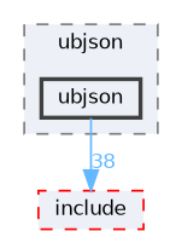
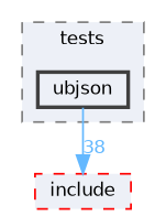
  digraph {
    compound=true
    node [fillcolor="#edf0f7" fontname=Helvetica fontsize=10 shape=box]
    n1 [color=grey25 height=0.2 label=ubjson style="filled,bold" width=0.4]
    n2 [color=red height=0.2 label=include style="filled,dashed" width=0.4]
    subgraph cluster_1 {
      bgcolor="#edf0f7"
      fontname=Helvetica
      fontsize=10
-     label=ubjson
+     label=tests
      pencolor=grey50
      style="filled,dashed"
      n1
    }
    n1 -> n2 [color=steelblue1 fontcolor=steelblue1 fontname=Helvetica fontsize=10 headlabel=38 labeldistance=1.5 labelfontname=Helvetica labelfontsize=10]
  }
